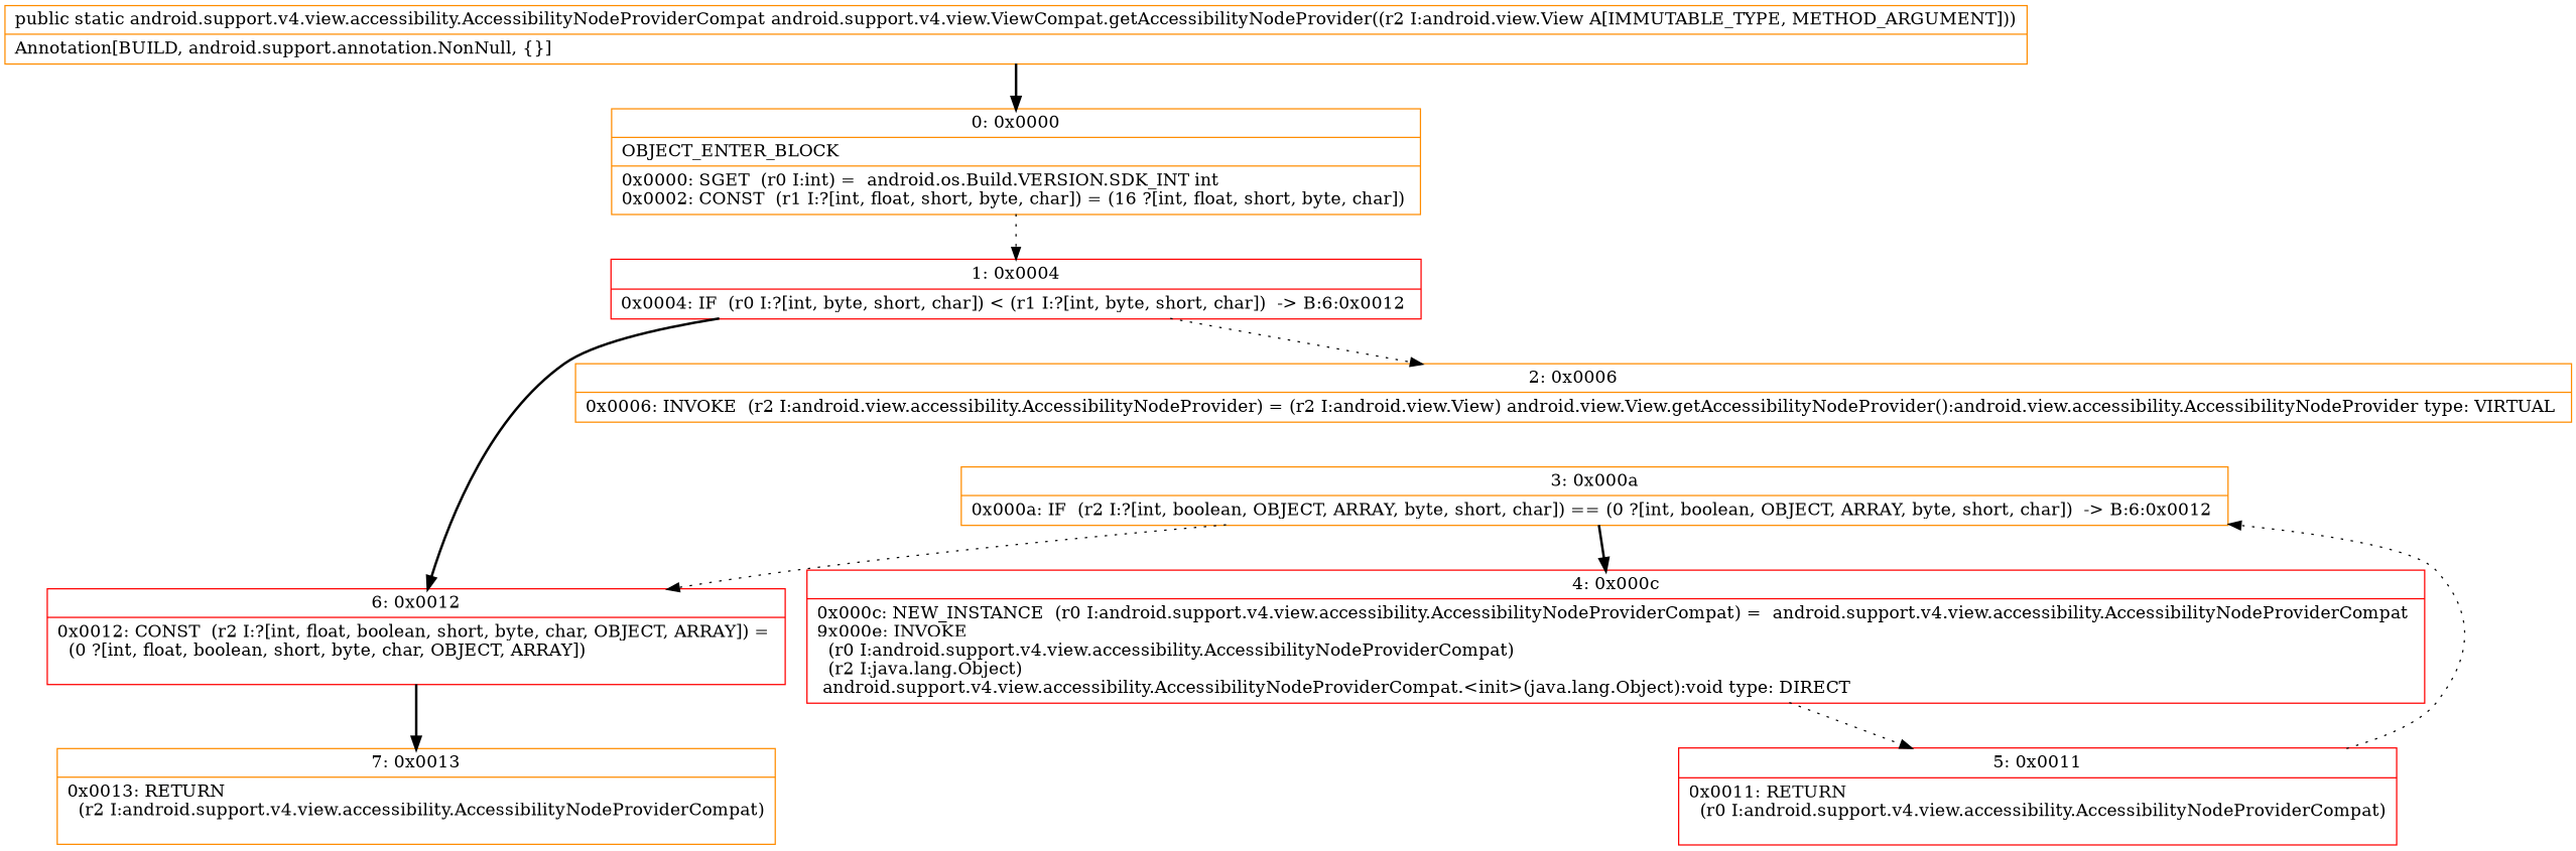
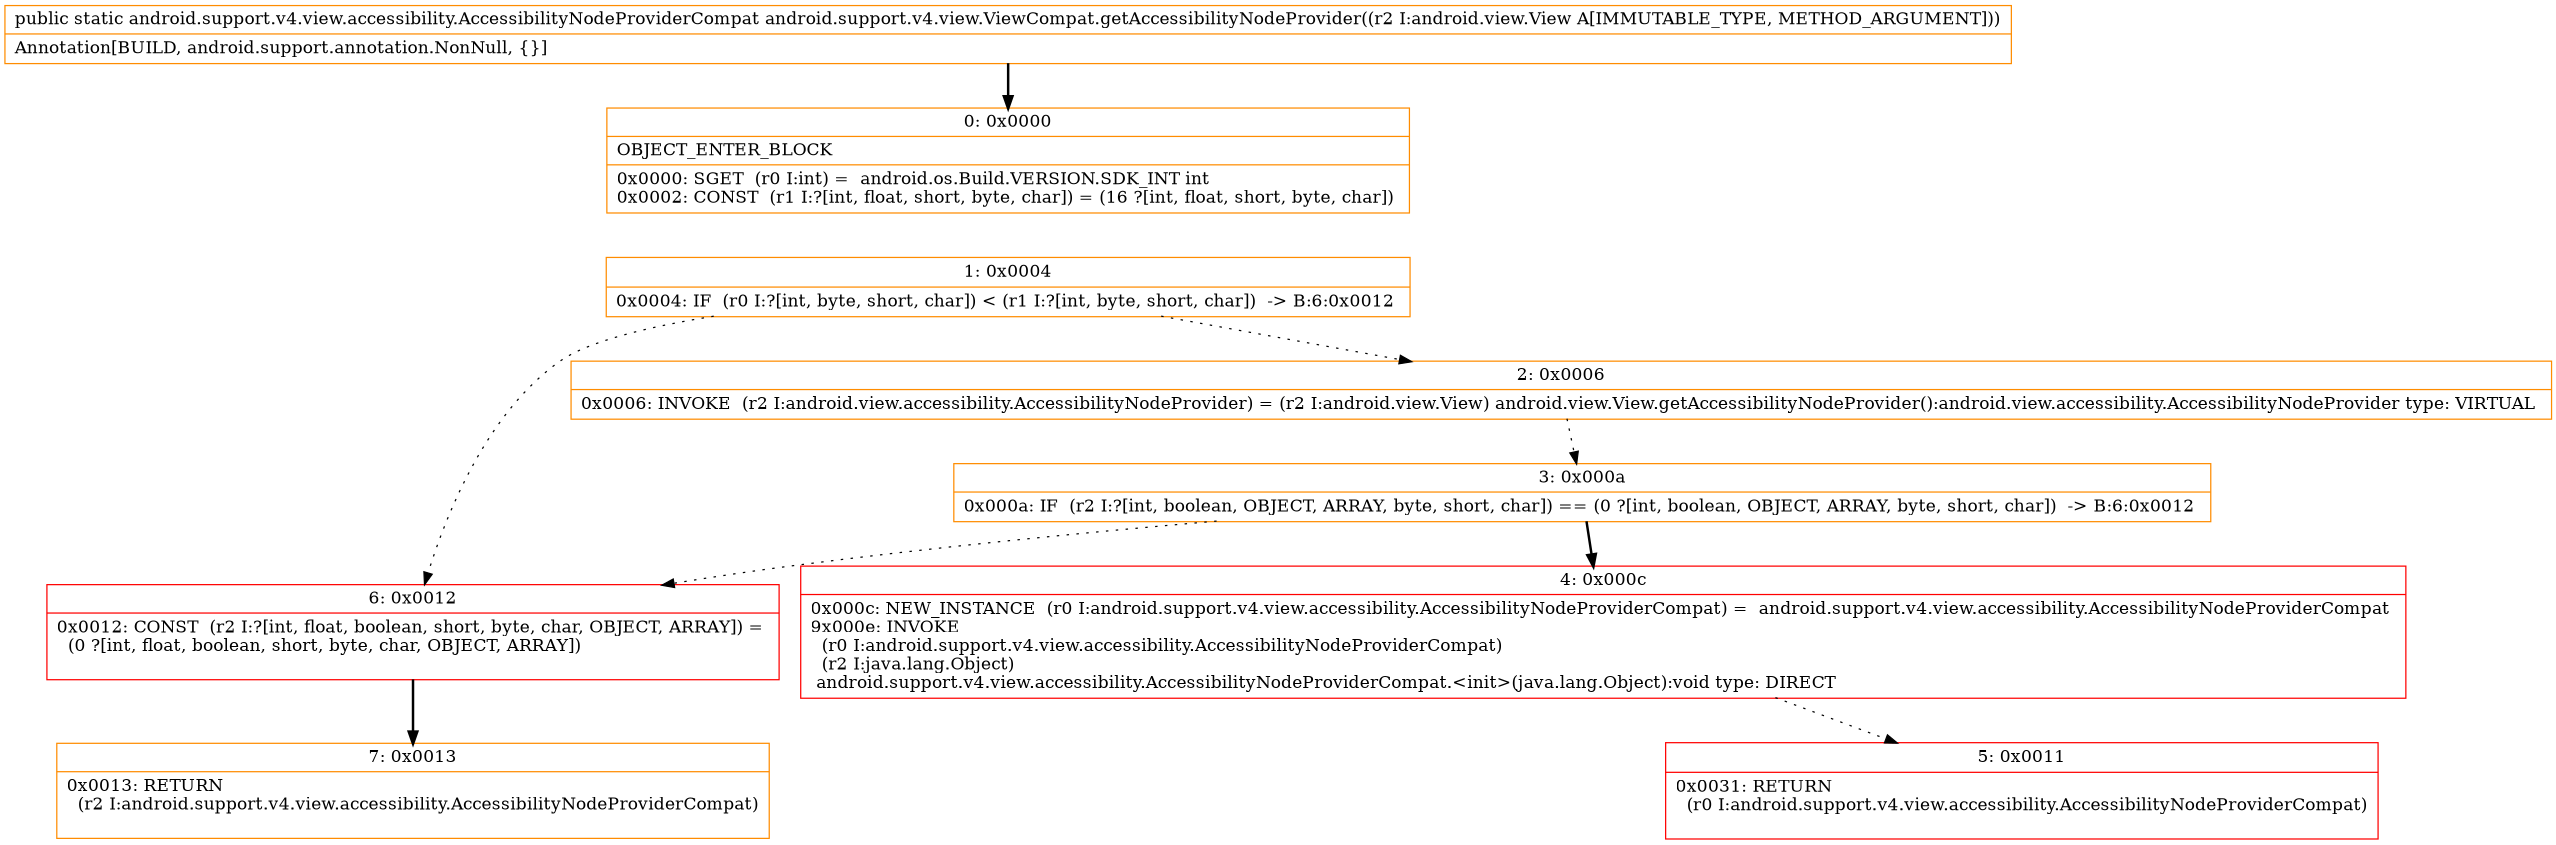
  digraph {
    node [color=darkorange shape=record]
    edge [style=dotted]
    n1 [label="{0\:\ 0x0000|OBJECT_ENTER_BLOCK\l|0x0000: SGET  (r0 I:int) =  android.os.Build.VERSION.SDK_INT int \l0x0002: CONST  (r1 I:?[int, float, short, byte, char]) = (16 ?[int, float, short, byte, char]) \l}"]
-   n2 [color=red label="{1\:\ 0x0004|0x0004: IF  (r0 I:?[int, byte, short, char]) \< (r1 I:?[int, byte, short, char])  \-\> B:6:0x0012 \l}"]
+   n2 [label="{1\:\ 0x0004|0x0004: IF  (r0 I:?[int, byte, short, char]) \< (r1 I:?[int, byte, short, char])  \-\> B:6:0x0012 \l}"]
    n3 [label="{2\:\ 0x0006|0x0006: INVOKE  (r2 I:android.view.accessibility.AccessibilityNodeProvider) = (r2 I:android.view.View) android.view.View.getAccessibilityNodeProvider():android.view.accessibility.AccessibilityNodeProvider type: VIRTUAL \l}"]
    n4 [color=red label="{6\:\ 0x0012|0x0012: CONST  (r2 I:?[int, float, boolean, short, byte, char, OBJECT, ARRAY]) = \l  (0 ?[int, float, boolean, short, byte, char, OBJECT, ARRAY])\l \l}"]
    n5 [label="{3\:\ 0x000a|0x000a: IF  (r2 I:?[int, boolean, OBJECT, ARRAY, byte, short, char]) == (0 ?[int, boolean, OBJECT, ARRAY, byte, short, char])  \-\> B:6:0x0012 \l}"]
    n6 [label="{7\:\ 0x0013|0x0013: RETURN  \l  (r2 I:android.support.v4.view.accessibility.AccessibilityNodeProviderCompat)\l \l}"]
    n7 [color=red label="{4\:\ 0x000c|0x000c: NEW_INSTANCE  (r0 I:android.support.v4.view.accessibility.AccessibilityNodeProviderCompat) =  android.support.v4.view.accessibility.AccessibilityNodeProviderCompat \l9x000e: INVOKE  \l  (r0 I:android.support.v4.view.accessibility.AccessibilityNodeProviderCompat)\l  (r2 I:java.lang.Object)\l android.support.v4.view.accessibility.AccessibilityNodeProviderCompat.\<init\>(java.lang.Object):void type: DIRECT \l}"]
-   n8 [color=red label="{5\:\ 0x0011|0x0011: RETURN  \l  (r0 I:android.support.v4.view.accessibility.AccessibilityNodeProviderCompat)\l \l}"]
+   n8 [color=red label="{5\:\ 0x0011|0x0031: RETURN  \l  (r0 I:android.support.v4.view.accessibility.AccessibilityNodeProviderCompat)\l \l}"]
    n9 [label="{public static android.support.v4.view.accessibility.AccessibilityNodeProviderCompat android.support.v4.view.ViewCompat.getAccessibilityNodeProvider((r2 I:android.view.View A[IMMUTABLE_TYPE, METHOD_ARGUMENT]))  | Annotation[BUILD, android.support.annotation.NonNull, \{\}]\l}"]
-   n1 -> n2
    n2 -> n3
-   n2 -> n4 [style=bold]
-   n8 -> n5
+   n2 -> n4
+   n3 -> n5
    n4 -> n6 [style=bold]
    n5 -> n4
    n5 -> n7 [style=bold]
    n7 -> n8
    n9 -> n1 [style=bold]
  }
